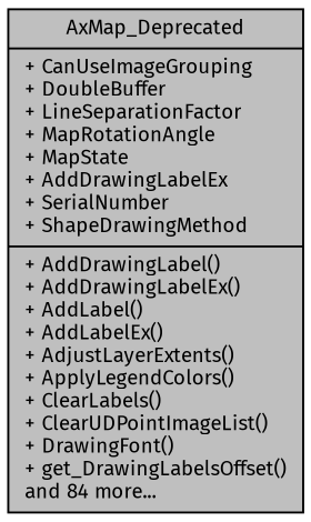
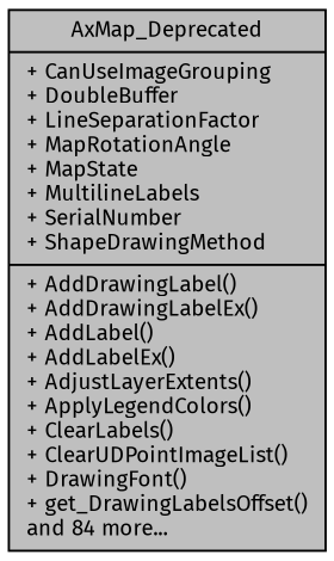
  digraph {
    fontname="Fira Sans"
-   n1 [color=black fillcolor=grey75 fontcolor=black fontname="Fira Sans" fontsize=10 height=0.2 label="{AxMap_Deprecated\n|+ CanUseImageGrouping\l+ DoubleBuffer\l+ LineSeparationFactor\l+ MapRotationAngle\l+ MapState\l+ AddDrawingLabelEx\l+ SerialNumber\l+ ShapeDrawingMethod\l|+ AddDrawingLabel()\l+ AddDrawingLabelEx()\l+ AddLabel()\l+ AddLabelEx()\l+ AdjustLayerExtents()\l+ ApplyLegendColors()\l+ ClearLabels()\l+ ClearUDPointImageList()\l+ DrawingFont()\l+ get_DrawingLabelsOffset()\land 84 more...\l}" shape=record style=filled width=0.4]
+   n1 [color=black fillcolor=grey75 fontcolor=black fontname="Fira Sans" fontsize=10 height=0.2 label="{AxMap_Deprecated\n|+ CanUseImageGrouping\l+ DoubleBuffer\l+ LineSeparationFactor\l+ MapRotationAngle\l+ MapState\l+ MultilineLabels\l+ SerialNumber\l+ ShapeDrawingMethod\l|+ AddDrawingLabel()\l+ AddDrawingLabelEx()\l+ AddLabel()\l+ AddLabelEx()\l+ AdjustLayerExtents()\l+ ApplyLegendColors()\l+ ClearLabels()\l+ ClearUDPointImageList()\l+ DrawingFont()\l+ get_DrawingLabelsOffset()\land 84 more...\l}" shape=record style=filled width=0.4]
  }
